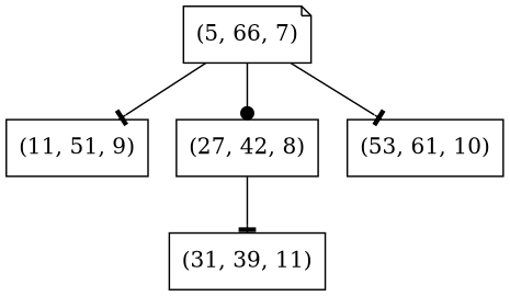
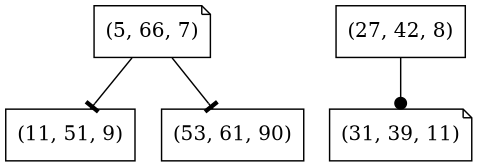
  digraph {
    node [shape=box]
    edge [arrowhead=tee]
    n1 [label="(5, 66, 7)" shape=note]
    n2 [label="(11, 51, 9)"]
    "(27, 42, 8)"
-   "(53, 61, 10)"
-   "(31, 39, 11)"
+   "(53, 61, 10)" [label="(53, 61, 90)"]
+   "(31, 39, 11)" [shape=note]
    n1 -> n2
-   n1 -> "(27, 42, 8)" [arrowhead=dot]
    n1 -> "(53, 61, 10)"
-   "(27, 42, 8)" -> "(31, 39, 11)"
+   "(27, 42, 8)" -> "(31, 39, 11)" [arrowhead=dot]
  }
